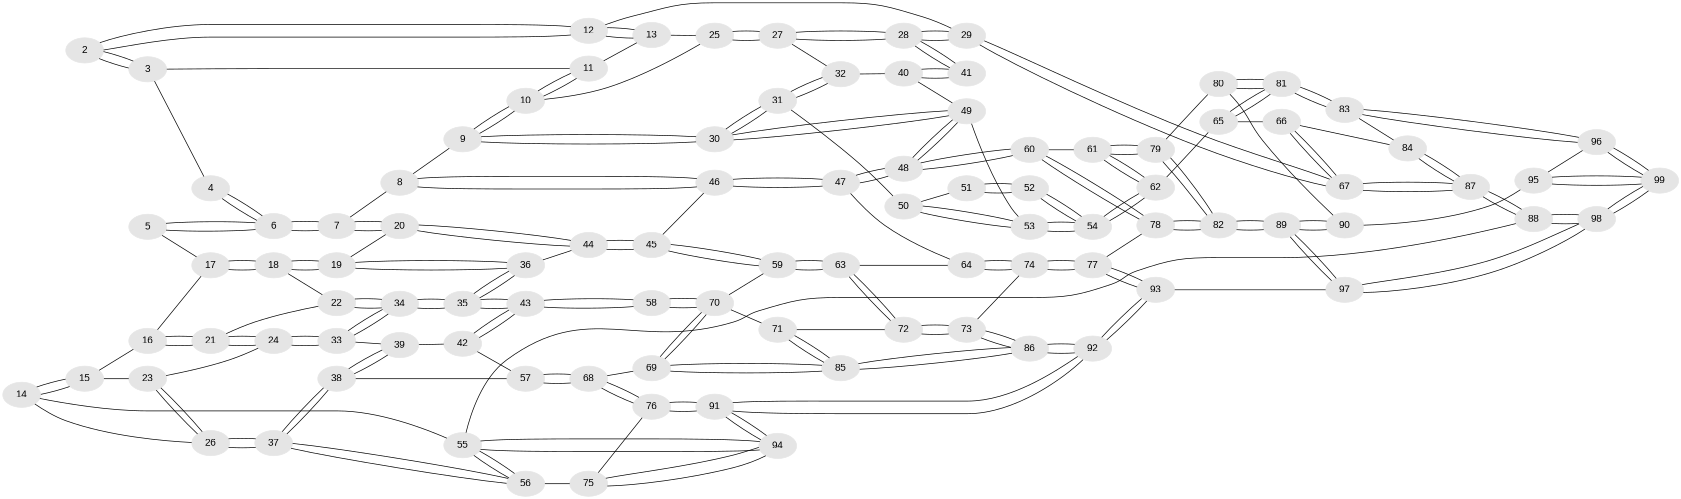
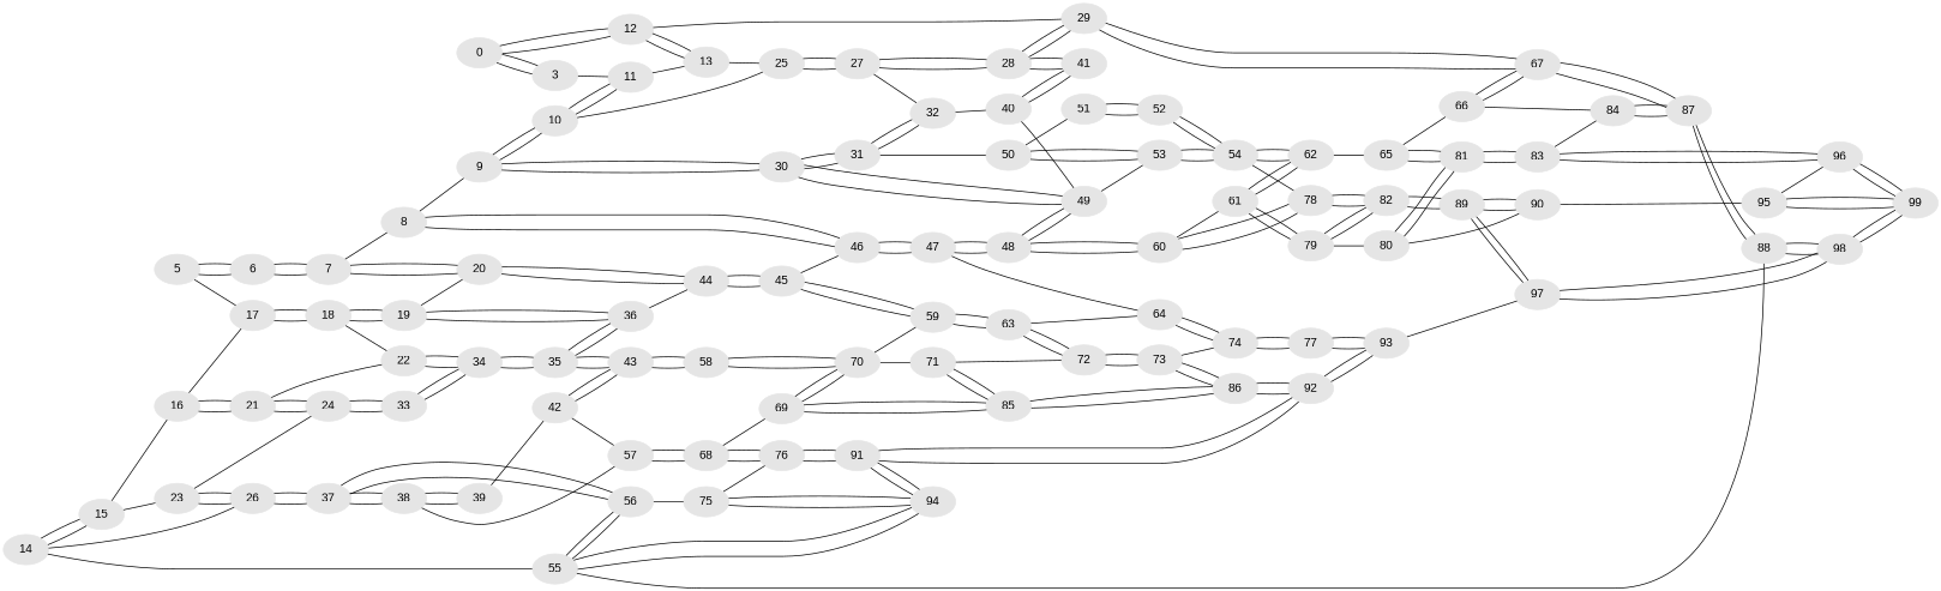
  graph {
    fontname="Liberation Sans"
    rankdir=LR
    node [color=gray90 fontname="Liberation Sans" style=filled]
    edge [fontname="Liberation Sans"]
-   2
+   2 [label=0]
    3
    12
    5
    6
    17
    14
    15
    26
    55
-   4
    11
    13
    29
    88
    98
    7
    18
    8
    20
    9
    46
    44
    10
    30
    47
    25
    31
    49
    27
    67
    16
    23
    37
    56
    94
    21
    24
    22
    19
    36
    34
    45
    33
    35
    39
    28
    32
    38
    41
    40
    87
    50
    53
    51
    42
    43
    58
    57
    75
    68
    52
    54
    70
    59
    63
    48
    64
    60
    74
    61
    78
    62
    65
    76
    69
    71
    72
    79
    82
    80
    66
    81
    73
    77
    84
    83
    85
    91
    86
    92
    93
    97
    89
    90
    95
    96
    99
    2 -- 3
    2 -- 3
    2 -- 12
    2 -- 12
-   3 -- 4
    3 -- 11
    12 -- 13
    12 -- 13
    12 -- 29
    5 -- 6
    5 -- 6
    5 -- 17
    6 -- 7
    6 -- 7
    17 -- 18
    17 -- 18
    14 -- 15
    14 -- 15
    14 -- 26
    14 -- 55
    15 -- 16
    15 -- 23
    26 -- 37
    26 -- 37
    55 -- 88
    55 -- 56
    55 -- 56
    55 -- 94
    55 -- 94
-   4 -- 6
-   4 -- 6
    11 -- 13
    13 -- 25
    29 -- 67
    29 -- 67
    88 -- 98
    88 -- 98
    98 -- 99
    98 -- 99
    7 -- 8
    7 -- 20
    7 -- 20
    18 -- 22
    18 -- 19
    18 -- 19
    8 -- 9
    8 -- 46
    8 -- 46
    20 -- 44
    20 -- 44
    9 -- 10
    9 -- 10
    9 -- 30
    9 -- 30
    46 -- 47
    46 -- 47
    44 -- 45
    44 -- 45
    10 -- 11
    10 -- 11
    10 -- 25
    30 -- 31
    30 -- 31
    30 -- 49
    30 -- 49
    47 -- 48
    47 -- 48
    47 -- 64
    25 -- 27
    25 -- 27
    31 -- 32
    31 -- 32
    31 -- 50
    49 -- 53
    27 -- 28
    27 -- 28
    27 -- 32
    67 -- 87
    67 -- 87
    16 -- 17
    16 -- 21
    16 -- 21
    23 -- 26
    23 -- 26
    23 -- 24
    37 -- 56
    37 -- 56
    37 -- 38
    37 -- 38
    56 -- 75
    21 -- 24
    21 -- 24
    21 -- 22
    24 -- 33
    24 -- 33
    22 -- 34
    22 -- 34
    19 -- 20
    19 -- 36
    19 -- 36
    36 -- 44
    34 -- 35
    34 -- 35
    45 -- 46
    45 -- 59
    45 -- 59
    33 -- 34
    33 -- 34
-   33 -- 39
    35 -- 36
    35 -- 36
    35 -- 43
    35 -- 43
    39 -- 42
    28 -- 29
    28 -- 29
    28 -- 41
    28 -- 41
    32 -- 40
    38 -- 39
    38 -- 39
    38 -- 57
    40 -- 49
    40 -- 41
    40 -- 41
    87 -- 88
    87 -- 88
    50 -- 53
    50 -- 53
    50 -- 51
    53 -- 54
    53 -- 54
    51 -- 52
    51 -- 52
    42 -- 43
    42 -- 43
    42 -- 57
    43 -- 58
    43 -- 58
    58 -- 70
    58 -- 70
    57 -- 68
    57 -- 68
    75 -- 94
    75 -- 94
    75 -- 76
    68 -- 76
    68 -- 76
    68 -- 69
    52 -- 54
    52 -- 54
    54 -- 62
    54 -- 62
    70 -- 59
    70 -- 71
    59 -- 63
    59 -- 63
    63 -- 64
    63 -- 72
    63 -- 72
    48 -- 49
    48 -- 49
    48 -- 60
    48 -- 60
    64 -- 74
    64 -- 74
    60 -- 61
    60 -- 78
    60 -- 78
    74 -- 77
    74 -- 77
    61 -- 62
    61 -- 62
    61 -- 79
    61 -- 79
    78 -- 82
    78 -- 82
    62 -- 65
    65 -- 66
    65 -- 81
    65 -- 81
    76 -- 91
    76 -- 91
    69 -- 70
    69 -- 70
    69 -- 85
    69 -- 85
    71 -- 72
    71 -- 85
    71 -- 85
    72 -- 73
    72 -- 73
    79 -- 82
    79 -- 82
    79 -- 80
    82 -- 89
    82 -- 89
    80 -- 81
    80 -- 81
    80 -- 90
    66 -- 67
    66 -- 67
    66 -- 84
    81 -- 83
    81 -- 83
    73 -- 74
    73 -- 86
    73 -- 86
-   77 -- 78
+   54 -- 78
    77 -- 93
    77 -- 93
    84 -- 87
    84 -- 87
    83 -- 84
    83 -- 96
    83 -- 96
    85 -- 86
    85 -- 86
    91 -- 94
    91 -- 94
    91 -- 92
    91 -- 92
    86 -- 92
    86 -- 92
    92 -- 93
    92 -- 93
    93 -- 97
    97 -- 98
    97 -- 98
    89 -- 97
    89 -- 97
    89 -- 90
    89 -- 90
    90 -- 95
    95 -- 96
    95 -- 99
    95 -- 99
    96 -- 99
    96 -- 99
  }
